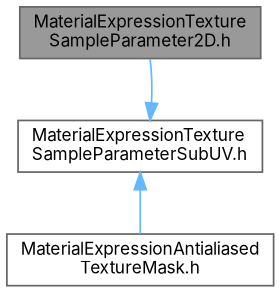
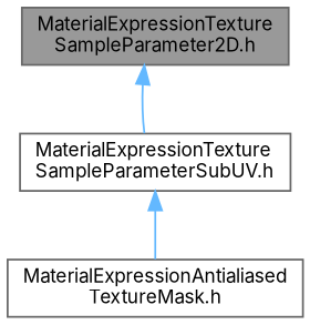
  digraph {
    fontname=Inter
    node [color=grey40 fillcolor=white fontname=Inter fontsize=10 shape=box style=filled]
    edge [color=steelblue1 dir=back fontname=Inter fontsize=10 labelfontname=Helvetica labelfontsize=10 style=solid]
    n1 [color=gray40 fillcolor=grey60 fontcolor=black height=0.2 label="MaterialExpressionTexture\lSampleParameter2D.h" width=0.4]
    n2 [height=0.2 label="MaterialExpressionTexture\lSampleParameterSubUV.h" width=0.4]
    n3 [height=0.2 label="MaterialExpressionAntialiased\lTextureMask.h" width=0.4]
-   n2 -> n1
+   n1 -> n2
    n2 -> n3
  }
